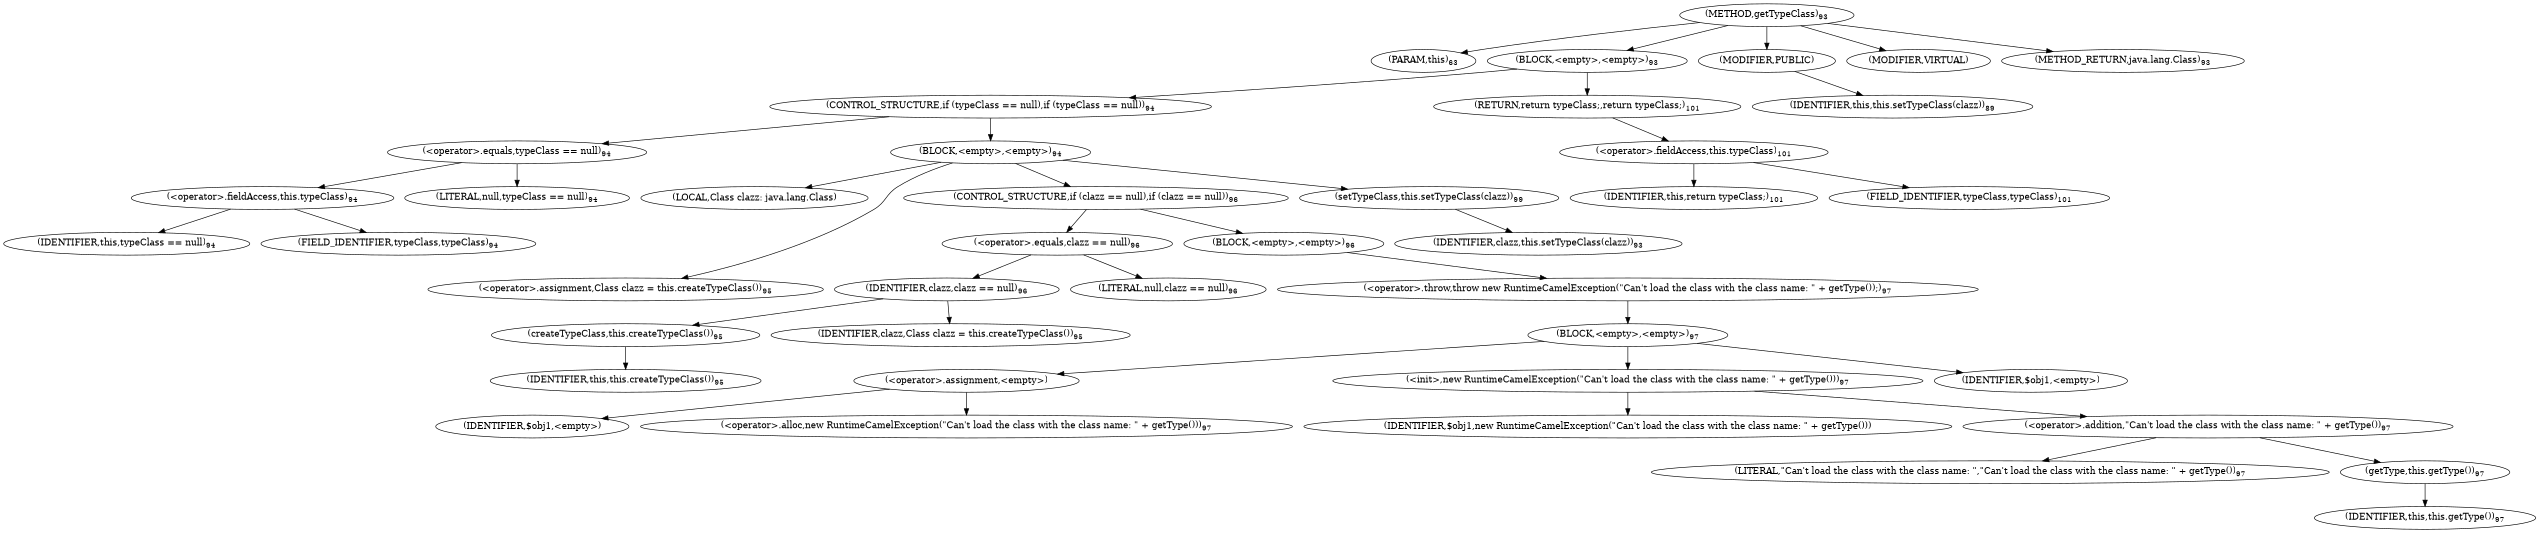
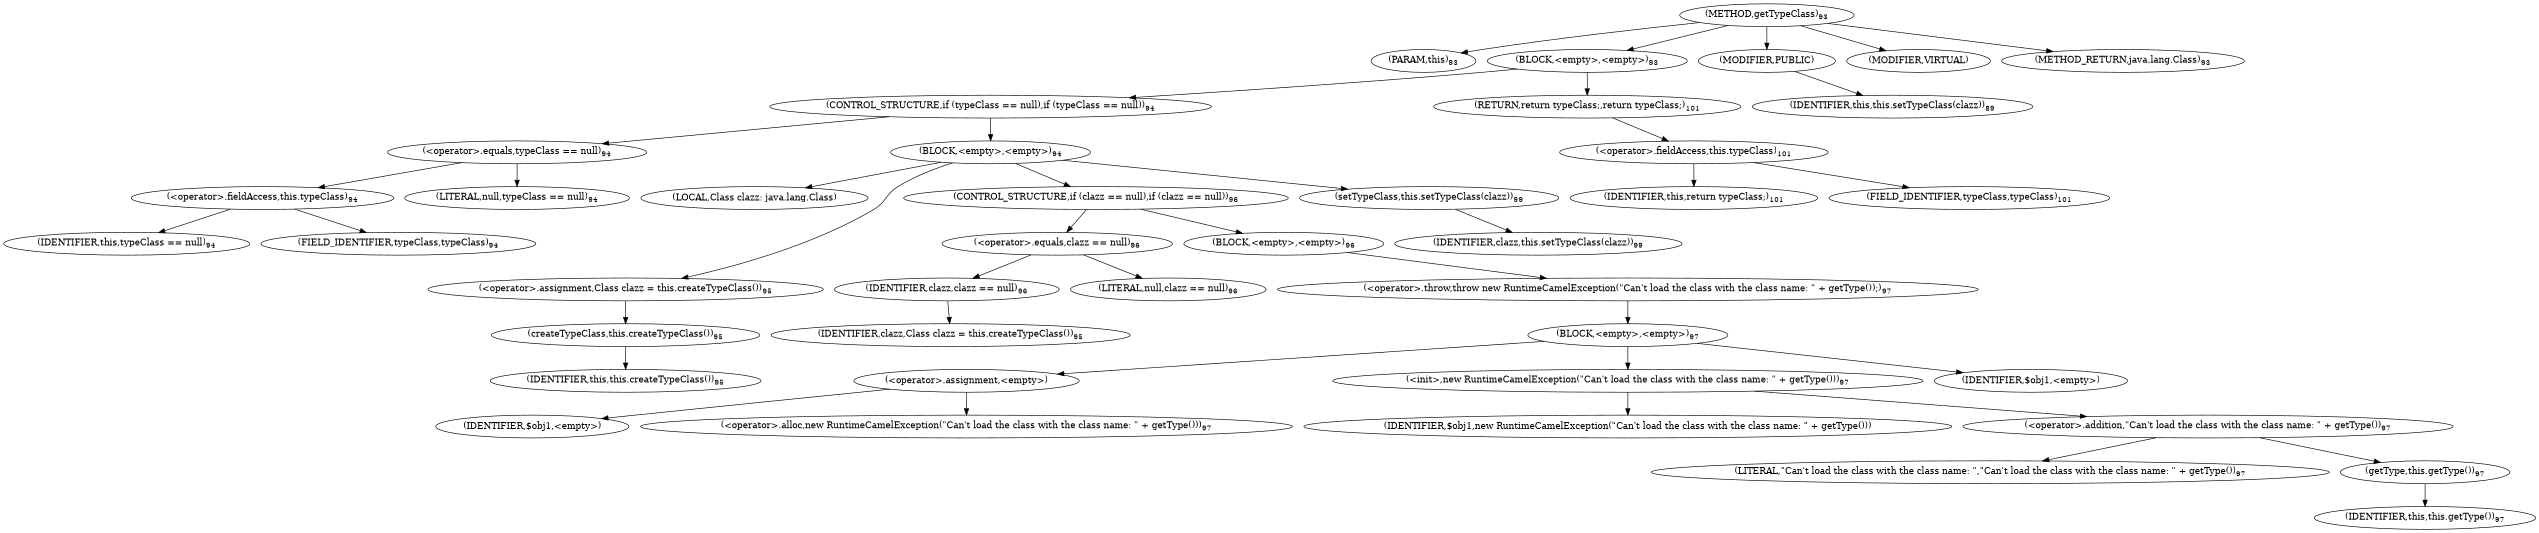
  digraph {
    n1 [label=<(METHOD,getTypeClass)<SUB>93</SUB>>]
-   n2 [label=<(PARAM,this)<SUB>63</SUB>>]
+   n2 [label=<(PARAM,this)<SUB>93</SUB>>]
    n3 [label=<(BLOCK,&lt;empty&gt;,&lt;empty&gt;)<SUB>93</SUB>>]
    n4 [label=<(MODIFIER,PUBLIC)>]
    n5 [label=<(MODIFIER,VIRTUAL)>]
    n6 [label=<(METHOD_RETURN,java.lang.Class)<SUB>93</SUB>>]
    n7 [label=<(CONTROL_STRUCTURE,if (typeClass == null),if (typeClass == null))<SUB>94</SUB>>]
    n8 [label=<(RETURN,return typeClass;,return typeClass;)<SUB>101</SUB>>]
    n9 [label=<(IDENTIFIER,this,this.setTypeClass(clazz))<SUB>89</SUB>>]
    n10 [label=<(&lt;operator&gt;.equals,typeClass == null)<SUB>94</SUB>>]
    n11 [label=<(BLOCK,&lt;empty&gt;,&lt;empty&gt;)<SUB>94</SUB>>]
    n12 [label=<(&lt;operator&gt;.fieldAccess,this.typeClass)<SUB>101</SUB>>]
    n13 [label=<(&lt;operator&gt;.fieldAccess,this.typeClass)<SUB>94</SUB>>]
    n14 [label=<(LITERAL,null,typeClass == null)<SUB>94</SUB>>]
    n15 [label=<(LOCAL,Class clazz: java.lang.Class)>]
    n16 [label=<(&lt;operator&gt;.assignment,Class clazz = this.createTypeClass())<SUB>95</SUB>>]
    n17 [label=<(CONTROL_STRUCTURE,if (clazz == null),if (clazz == null))<SUB>96</SUB>>]
    n18 [label=<(setTypeClass,this.setTypeClass(clazz))<SUB>99</SUB>>]
    n19 [label=<(IDENTIFIER,this,typeClass == null)<SUB>94</SUB>>]
    n20 [label=<(FIELD_IDENTIFIER,typeClass,typeClass)<SUB>94</SUB>>]
    n21 [label=<(createTypeClass,this.createTypeClass())<SUB>95</SUB>>]
    n22 [label=<(&lt;operator&gt;.equals,clazz == null)<SUB>96</SUB>>]
    n23 [label=<(BLOCK,&lt;empty&gt;,&lt;empty&gt;)<SUB>96</SUB>>]
-   n24 [label=<(IDENTIFIER,clazz,this.setTypeClass(clazz))<SUB>93</SUB>>]
+   n24 [label=<(IDENTIFIER,clazz,this.setTypeClass(clazz))<SUB>99</SUB>>]
    n25 [label=<(IDENTIFIER,clazz,Class clazz = this.createTypeClass())<SUB>95</SUB>>]
    n26 [label=<(IDENTIFIER,this,this.createTypeClass())<SUB>95</SUB>>]
    n27 [label=<(IDENTIFIER,clazz,clazz == null)<SUB>96</SUB>>]
    n28 [label=<(LITERAL,null,clazz == null)<SUB>96</SUB>>]
    n29 [label=<(&lt;operator&gt;.throw,throw new RuntimeCamelException(&quot;Can't load the class with the class name: &quot; + getType());)<SUB>97</SUB>>]
    n30 [label=<(BLOCK,&lt;empty&gt;,&lt;empty&gt;)<SUB>97</SUB>>]
    n31 [label=<(&lt;operator&gt;.assignment,&lt;empty&gt;)>]
    n32 [label=<(&lt;init&gt;,new RuntimeCamelException(&quot;Can't load the class with the class name: &quot; + getType()))<SUB>97</SUB>>]
    n33 [label=<(IDENTIFIER,$obj1,&lt;empty&gt;)>]
    n34 [label=<(IDENTIFIER,$obj1,&lt;empty&gt;)>]
    n35 [label=<(&lt;operator&gt;.alloc,new RuntimeCamelException(&quot;Can't load the class with the class name: &quot; + getType()))<SUB>97</SUB>>]
    n36 [label=<(IDENTIFIER,$obj1,new RuntimeCamelException(&quot;Can't load the class with the class name: &quot; + getType()))>]
    n37 [label=<(&lt;operator&gt;.addition,&quot;Can't load the class with the class name: &quot; + getType())<SUB>97</SUB>>]
    n38 [label=<(LITERAL,&quot;Can't load the class with the class name: &quot;,&quot;Can't load the class with the class name: &quot; + getType())<SUB>97</SUB>>]
    n39 [label=<(getType,this.getType())<SUB>97</SUB>>]
    n40 [label=<(IDENTIFIER,this,this.getType())<SUB>97</SUB>>]
    n41 [label=<(IDENTIFIER,this,return typeClass;)<SUB>101</SUB>>]
    n42 [label=<(FIELD_IDENTIFIER,typeClass,typeClass)<SUB>101</SUB>>]
    n1 -> n2
    n1 -> n3
    n1 -> n4
    n1 -> n5
    n1 -> n6
    n3 -> n7
    n3 -> n8
    n4 -> n9
    n7 -> n10
    n7 -> n11
    n8 -> n12
    n10 -> n13
    n10 -> n14
    n11 -> n15
    n11 -> n16
    n11 -> n17
    n11 -> n18
    n12 -> n41
    n12 -> n42
    n13 -> n19
    n13 -> n20
-   n27 -> n21
+   n16 -> n21
    n17 -> n22
    n17 -> n23
    n18 -> n24
    n21 -> n26
    n22 -> n27
    n22 -> n28
    n23 -> n29
    n27 -> n25
    n29 -> n30
    n30 -> n31
    n30 -> n32
    n30 -> n33
    n31 -> n34
    n31 -> n35
    n32 -> n36
    n32 -> n37
    n37 -> n38
    n37 -> n39
    n39 -> n40
  }
